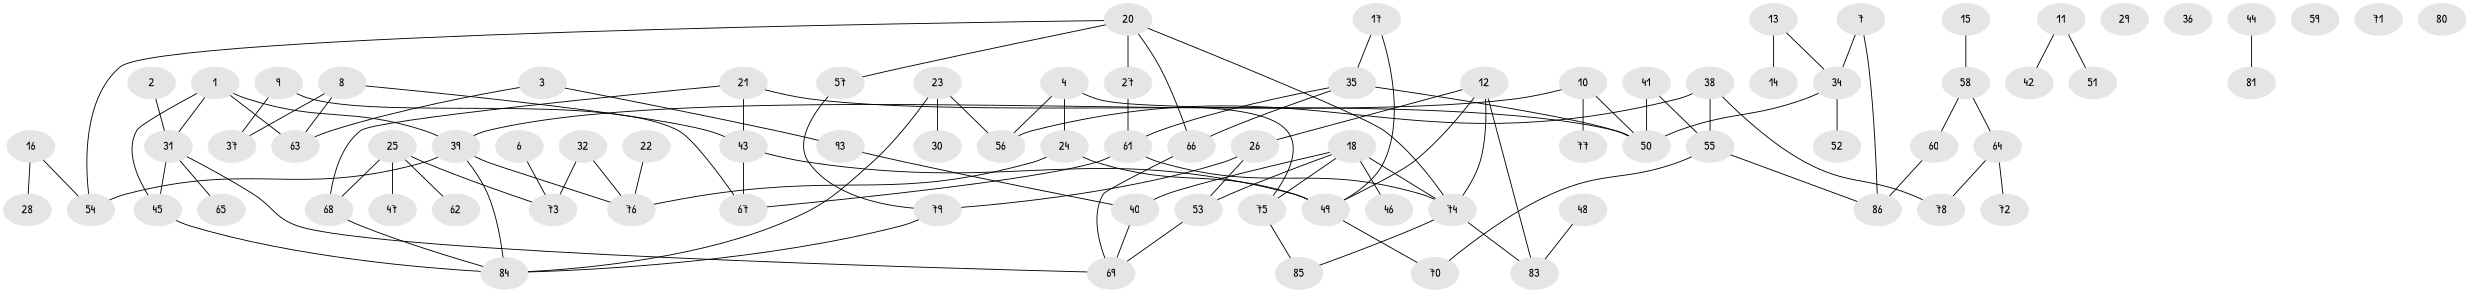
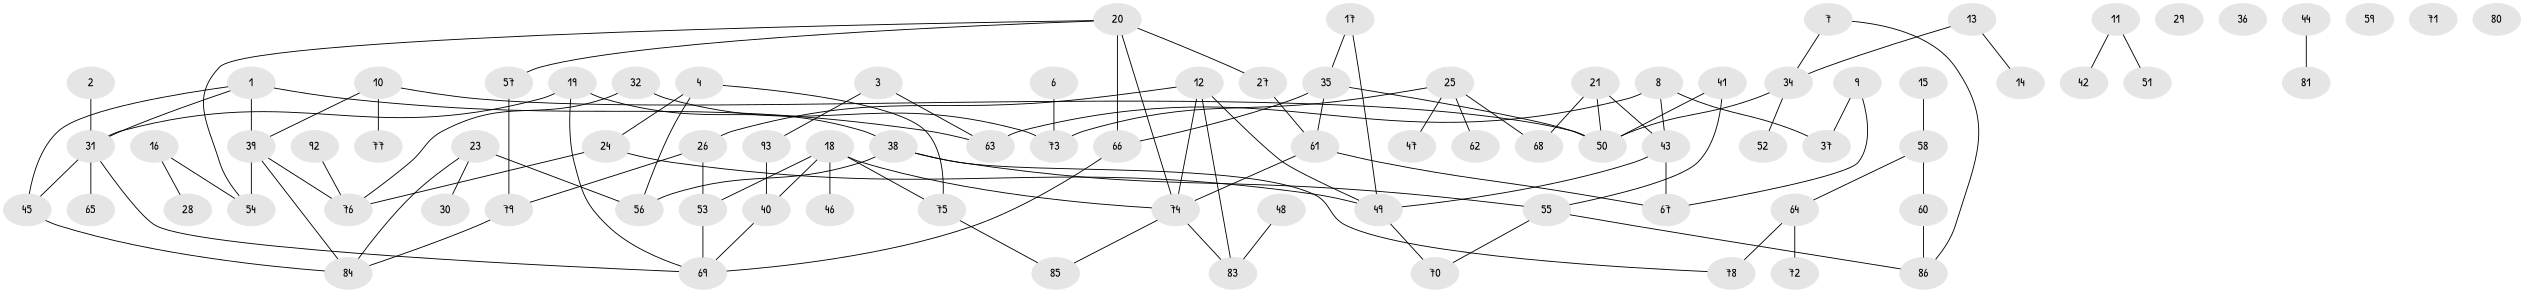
  graph {
    fontname="Patrick Hand"
    node [color=gray90 fontname="Patrick Hand" style=filled]
    edge [fontname="Patrick Hand"]
    1
    31
    39
    63
    45
    69
    65
    54
    76
    84
    2
    3
    n13 [label=93]
    40
    4
    24
    56
    75
    49
    85
    6
    73
    7
    34
    86
    50
    52
    8
    37
    43
    67
    9
    10
    77
    11
    42
    51
    12
    26
    83
    74
    53
    79
    70
    13
    14
    15
    58
    60
    64
    16
    28
    17
    35
    66
    61
    18
    46
+   19
    38
    55
    78
    20
    27
    57
    21
    68
-   22
+   22 [label=92]
    23
    30
    25
    47
    62
    29
    32
    48
    36
    41
    44
    81
    72
    59
    71
    80
    1 -- 31
    1 -- 39
    1 -- 63
    1 -- 45
    31 -- 45
    31 -- 69
    31 -- 65
    39 -- 54
    39 -- 76
    39 -- 84
    45 -- 84
    2 -- 31
    3 -- 63
    3 -- n13
    n13 -- 40
    40 -- 69
    4 -- 24
    4 -- 56
    4 -- 75
    24 -- 76
    24 -- 49
    75 -- 85
    49 -- 70
    6 -- 73
    7 -- 34
    7 -- 86
    34 -- 50
    34 -- 52
    8 -- 63
    8 -- 37
    8 -- 43
    43 -- 49
    43 -- 67
    9 -- 37
    9 -- 67
    10 -- 39
    10 -- 50
    10 -- 77
    11 -- 42
    11 -- 51
    12 -- 49
    12 -- 26
    12 -- 83
    12 -- 74
    26 -- 53
    26 -- 79
    74 -- 85
    74 -- 83
    53 -- 69
    79 -- 84
    13 -- 34
    13 -- 14
    15 -- 58
    58 -- 60
    58 -- 64
    60 -- 86
    64 -- 78
    64 -- 72
    16 -- 54
    16 -- 28
    17 -- 49
    17 -- 35
    35 -- 50
    35 -- 66
    35 -- 61
    66 -- 69
    61 -- 67
    61 -- 74
    18 -- 40
    18 -- 75
    18 -- 74
    18 -- 53
    18 -- 46
+   19 -- 31
+   19 -- 69
+   19 -- 38
    38 -- 56
    38 -- 55
    38 -- 78
    55 -- 86
    55 -- 70
    20 -- 54
    20 -- 74
    20 -- 66
    20 -- 27
    20 -- 57
    27 -- 61
    57 -- 79
    21 -- 50
    21 -- 43
    21 -- 68
-   68 -- 84
    22 -- 76
    23 -- 84
    23 -- 56
    23 -- 30
    25 -- 73
    25 -- 68
    25 -- 47
    25 -- 62
    32 -- 76
    32 -- 73
    48 -- 83
    41 -- 50
    41 -- 55
    44 -- 81
  }
